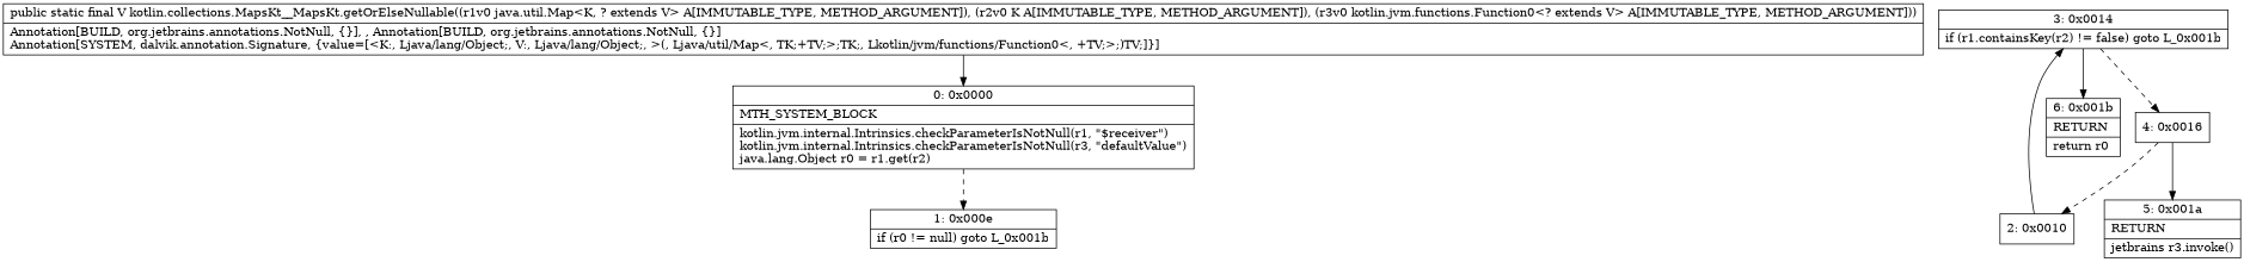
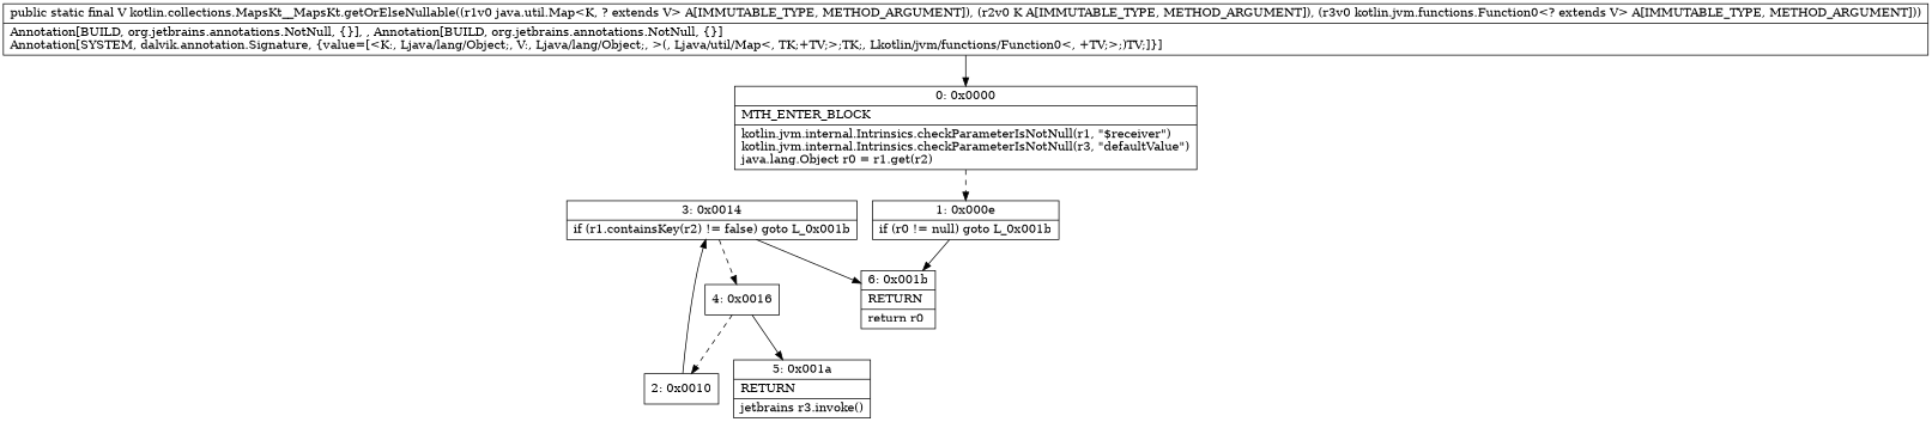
  digraph {
    node [shape=record]
-   n1 [label="{0\:\ 0x0000|MTH_SYSTEM_BLOCK\l|kotlin.jvm.internal.Intrinsics.checkParameterIsNotNull(r1, \"$receiver\")\lkotlin.jvm.internal.Intrinsics.checkParameterIsNotNull(r3, \"defaultValue\")\ljava.lang.Object r0 = r1.get(r2)\l}"]
+   n1 [label="{0\:\ 0x0000|MTH_ENTER_BLOCK\l|kotlin.jvm.internal.Intrinsics.checkParameterIsNotNull(r1, \"$receiver\")\lkotlin.jvm.internal.Intrinsics.checkParameterIsNotNull(r3, \"defaultValue\")\ljava.lang.Object r0 = r1.get(r2)\l}"]
    n2 [label="{1\:\ 0x000e|if (r0 != null) goto L_0x001b\l}"]
    n3 [label="{6\:\ 0x001b|RETURN\l|return r0\l}"]
    n4 [label="{2\:\ 0x0010}"]
    n5 [label="{3\:\ 0x0014|if (r1.containsKey(r2) != false) goto L_0x001b\l}"]
    n6 [label="{4\:\ 0x0016}"]
    n7 [label="{5\:\ 0x001a|RETURN\l|jetbrains r3.invoke()\l}"]
    n8 [label="{public static final V kotlin.collections.MapsKt__MapsKt.getOrElseNullable((r1v0 java.util.Map\<K, ? extends V\> A[IMMUTABLE_TYPE, METHOD_ARGUMENT]), (r2v0 K A[IMMUTABLE_TYPE, METHOD_ARGUMENT]), (r3v0 kotlin.jvm.functions.Function0\<? extends V\> A[IMMUTABLE_TYPE, METHOD_ARGUMENT]))  | Annotation[BUILD, org.jetbrains.annotations.NotNull, \{\}], , Annotation[BUILD, org.jetbrains.annotations.NotNull, \{\}]\lAnnotation[SYSTEM, dalvik.annotation.Signature, \{value=[\<K:, Ljava\/lang\/Object;, V:, Ljava\/lang\/Object;, \>(, Ljava\/util\/Map\<, TK;+TV;\>;TK;, Lkotlin\/jvm\/functions\/Function0\<, +TV;\>;)TV;]\}]\l}"]
    n1 -> n2 [style=dashed]
+   n2 -> n3
    n4 -> n5
    n5 -> n3
    n5 -> n6 [style=dashed]
    n6 -> n4 [style=dashed]
    n6 -> n7
    n8 -> n1
  }
